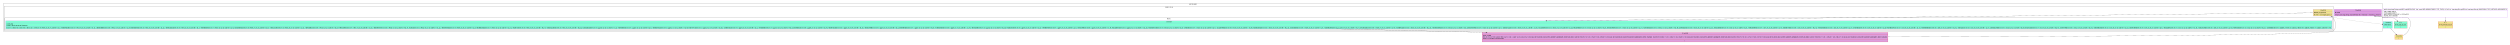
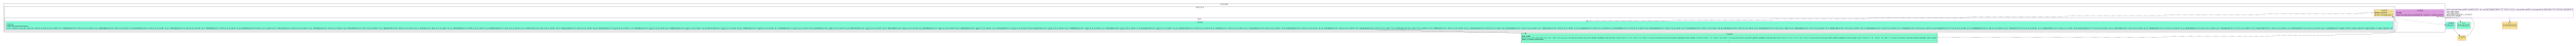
  digraph {
    fontname=Inter
    node [color=purple fillcolor=aquamarine fontname=Inter shape=record style=filled]
    edge [fontname=Inter]
    n1 [label="{4\:\ 0x0051|LOOP_END\lLOOP:0: B:2:0x0012\-\>B:4:0x0051\l|lint r17 = r4lint r18 = r5lint r19 = r6lint r20 = r7lint int r4 = ff(r4, r5, r6, r7, r21[r16 + 0], 7, \-680876936)lint int r7 = ff(r7, r4, r5, r6, r21[r16 + 1], 12, \-389564586)lint int r6 = ff(r6, r7, r4, r5, r21[r16 + 2], 17, 606105819)lint int r5 = ff(r5, r6, r7, r4, r21[r16 + 3], 22, \-1044525330)lint int r4 = ff(r4, r5, r6, r7, r21[r16 + 4], 7, \-176418897)lint int r7 = ff(r7, r4, r5, r6, r21[r16 + 5], 12, 1200080426)lint int r6 = ff(r6, r7, r4, r5, r21[r16 + 6], 17, \-1473231341)lint int r5 = ff(r5, r6, r7, r4, r21[r16 + 7], 22, \-45705983)lint int r4 = ff(r4, r5, r6, r7, r21[r16 + 8], 7, 1770035416)lint int r7 = ff(r7, r4, r5, r6, r21[r16 + 9], 12, \-1958414417)lint int r6 = ff(r6, r7, r4, r5, r21[r16 + 10], 17, \-42063)lint int r5 = ff(r5, r6, r7, r4, r21[r16 + 11], 22, \-1990404162)lint int r4 = ff(r4, r5, r6, r7, r21[r16 + 12], 7, 1804603682)lint int r7 = ff(r7, r4, r5, r6, r21[r16 + 13], 12, \-40341101)lint int r6 = ff(r6, r7, r4, r5, r21[r16 + 14], 17, \-1502002290)lint int r5 = ff(r5, r6, r7, r4, r21[r16 + 15], 22, 1236535329)lint int r4 = gg(r4, r5, r6, r7, r21[r16 + 1], 5, \-165796510)lint int r7 = gg(r7, r4, r5, r6, r21[r16 + 6], 9, \-1069501632)lint int r6 = gg(r6, r7, r4, r5, r21[r16 + 11], 14, 643717713)lint int r5 = gg(r5, r6, r7, r4, r21[r16 + 0], 20, \-373897302)lint int r4 = gg(r4, r5, r6, r7, r21[r16 + 5], 5, \-701558691)lint int r7 = gg(r7, r4, r5, r6, r21[r16 + 10], 9, 38016083)lint int r6 = gg(r6, r7, r4, r5, r21[r16 + 15], 14, \-660478335)lint int r5 = gg(r5, r6, r7, r4, r21[r16 + 4], 20, \-405537848)lint int r4 = gg(r4, r5, r6, r7, r21[r16 + 9], 5, 568446438)lint int r7 = gg(r7, r4, r5, r6, r21[r16 + 14], 9, \-1019803690)lint int r6 = gg(r6, r7, r4, r5, r21[r16 + 3], 14, \-187363961)lint int r5 = gg(r5, r6, r7, r4, r21[r16 + 8], 20, 1163531501)lint int r4 = gg(r4, r5, r6, r7, r21[r16 + 13], 5, \-1444681467)lint int r7 = gg(r7, r4, r5, r6, r21[r16 + 2], 9, \-51403784)lint int r6 = gg(r6, r7, r4, r5, r21[r16 + 7], 14, 1735328473)lint int r5 = gg(r5, r6, r7, r4, r21[r16 + 12], 20, \-1926607734)lint int r4 = hh(r4, r5, r6, r7, r21[r16 + 5], 4, \-378558)lint int r7 = hh(r7, r4, r5, r6, r21[r16 + 8], 11, \-2022574463)lint int r6 = hh(r6, r7, r4, r5, r21[r16 + 11], 16, 1839030562)lint int r5 = hh(r5, r6, r7, r4, r21[r16 + 14], 23, \-35309556)lint int r4 = hh(r4, r5, r6, r7, r21[r16 + 1], 4, \-1530992060)lint int r7 = hh(r7, r4, r5, r6, r21[r16 + 4], 11, 1272893353)lint int r6 = hh(r6, r7, r4, r5, r21[r16 + 7], 16, \-155497632)lint int r5 = hh(r5, r6, r7, r4, r21[r16 + 10], 23, \-1094730640)lint int r4 = hh(r4, r5, r6, r7, r21[r16 + 13], 4, 681279174)lint int r7 = hh(r7, r4, r5, r6, r21[r16 + 0], 11, \-358537222)lint int r6 = hh(r6, r7, r4, r5, r21[r16 + 3], 16, \-722521979)lint int r5 = hh(r5, r6, r7, r4, r21[r16 + 6], 23, 76029189)lint int r4 = hh(r4, r5, r6, r7, r21[r16 + 9], 4, \-640364487)lint int r7 = hh(r7, r4, r5, r6, r21[r16 + 12], 11, \-421815835)lint int r6 = hh(r6, r7, r4, r5, r21[r16 + 15], 16, 530742520)lint int r5 = hh(r5, r6, r7, r4, r21[r16 + 2], 23, \-995338651)lint int r4 = ii(r4, r5, r6, r7, r21[r16 + 0], 6, \-198630844)lint int r7 = ii(r7, r4, r5, r6, r21[r16 + 7], 10, 1126891415)lint int r6 = ii(r6, r7, r4, r5, r21[r16 + 14], 15, \-1416354905)lint int r5 = ii(r5, r6, r7, r4, r21[r16 + 5], 21, \-57434055)lint int r4 = ii(r4, r5, r6, r7, r21[r16 + 12], 6, 1700485571)lint int r7 = ii(r7, r4, r5, r6, r21[r16 + 3], 10, \-1894986606)lint int r6 = ii(r6, r7, r4, r5, r21[r16 + 10], 15, \-1051523)lint int r5 = ii(r5, r6, r7, r4, r21[r16 + 1], 21, \-2054922799)lint int r4 = ii(r4, r5, r6, r7, r21[r16 + 8], 6, 1873313359)lint int r7 = ii(r7, r4, r5, r6, r21[r16 + 15], 10, \-30611744)lint int r6 = ii(r6, r7, r4, r5, r21[r16 + 6], 15, \-1560198380)lint int r5 = ii(r5, r6, r7, r4, r21[r16 + 13], 21, 1309151649)lint int r4 = ii(r4, r5, r6, r7, r21[r16 + 4], 6, \-145523070)lint int r7 = ii(r7, r4, r5, r6, r21[r16 + 11], 10, \-1120210379)lint int r6 = ii(r6, r7, r4, r5, r21[r16 + 2], 15, 718787259)lint int r5 = ii(r5, r6, r7, r4, r21[r16 + 9], 21, \-343485551)lint r4 = add(r4, r17)lint r5 = add(r5, r18)lint r6 = add(r6, r19)lint r7 = add(r7, r20)lr16 += 16l}"]
    n2 [fillcolor=khaki label="{3\:\ 0x0019|ADDED_TO_REGION\l|lif (r16 \< r21.length) goto L7l}"]
    n3 [fillcolor=plum label="{7\:\ 0x0050|RETURN\l|lreturn java.lang.String.valueOf(rhex(r4)) + rhex(r5) + rhex(r6) + rhex(r7)l}"]
-   n4 [color=red fillcolor=plum label="{2\:\ 0x0012|LOOP_START\lPHI: r4 r5 r6 r7 r16l  0x0012: PHI (r4v1 'a' int) = (r4v0 'a' int), (r4v23 'a' int) binds: [B:1:0x0000, B:4:0x0051] A[DONT_GENERATE, DONT_INLINE]l  0x0012: PHI (r5v1 'b' int) = (r5v0 'b' int), (r5v18 'b' int) binds: [B:1:0x0000, B:4:0x0051] A[DONT_GENERATE, DONT_INLINE]l  0x0012: PHI (r6v1 'c' int) = (r6v0 'c' int), (r6v18 'c' int) binds: [B:1:0x0000, B:4:0x0051] A[DONT_GENERATE, DONT_INLINE]l  0x0012: PHI (r7v1 'd' int) = (r7v0 'd' int), (r7v18 'd' int) binds: [B:1:0x0000, B:4:0x0051] A[DONT_GENERATE, DONT_INLINE]l  0x0012: PHI (r16v1 'i' int) = (r16v0 'i' int), (r16v2 'i' int) binds: [B:1:0x0000, B:4:0x0051] A[DONT_GENERATE, DONT_INLINE]\lLOOP:0: B:2:0x0012\-\>B:4:0x0051\l|l}"]
+   n4 [color=red label="{2\:\ 0x0012|LOOP_START\lPHI: r4 r5 r6 r7 r16l  0x0012: PHI (r4v1 'a' int) = (r4v0 'a' int), (r4v23 'a' int) binds: [B:1:0x0000, B:4:0x0051] A[DONT_GENERATE, DONT_INLINE]l  0x0012: PHI (r5v1 'b' int) = (r5v0 'b' int), (r5v18 'b' int) binds: [B:1:0x0000, B:4:0x0051] A[DONT_GENERATE, DONT_INLINE]l  0x0012: PHI (r6v1 'c' int) = (r6v0 'c' int), (r6v18 'c' int) binds: [B:1:0x0000, B:4:0x0051] A[DONT_GENERATE, DONT_INLINE]l  0x0012: PHI (r7v1 'd' int) = (r7v0 'd' int), (r7v18 'd' int) binds: [B:1:0x0000, B:4:0x0051] A[DONT_GENERATE, DONT_INLINE]l  0x0012: PHI (r16v1 'i' int) = (r16v0 'i' int), (r16v2 'i' int) binds: [B:1:0x0000, B:4:0x0051] A[DONT_GENERATE, DONT_INLINE]\lLOOP:0: B:2:0x0012\-\>B:4:0x0051\l|l}"]
    n5 [label="{5\:\ 0x001b|SYNTHETIC\l|l}"]
    n6 [color=red label="{8\:\ ?|MTH_USE_BLOCK\l|l}"]
    n7 [color=red fillcolor=khaki label="{6\:\ 0x001b|l}"]
    n8 [color=deeppink fillcolor=khaki label="{0\:\ ?|MTH_ENTER_BLOCK\l|l}"]
    n9 [fillcolor=white label="{public java.lang.String main.MD5.calcMD5((r22v0 'this' main.MD5 A[IMMUTABLE_TYPE, THIS]), (r23v0 'str' java.lang.String A[D('str' java.lang.String), IMMUTABLE_TYPE, METHOD_ARGUMENT]))  | USE_LINES_HINTS\lTYPE_VARS: EMPTY\lBACK_EDGE: B:4:0x0051 \-\> B:2:0x0012\lINLINE_NOT_NEEDED\l}"]
    subgraph cluster_1 {
      label="R(3:1|(1:4)|7)"
      n3
      subgraph cluster_2 {
        label="LOOP:0: (1:4)"
        n2
        subgraph cluster_3 {
          label="R(1:4)"
          n1
        }
      }
    }
    n1 -> n4
    n2 -> n1
    n2 -> n5 [style=dashed]
    n3 -> n6
    n4 -> n2
    n5 -> n7
    n7 -> n3
    n9 -> n8
  }
